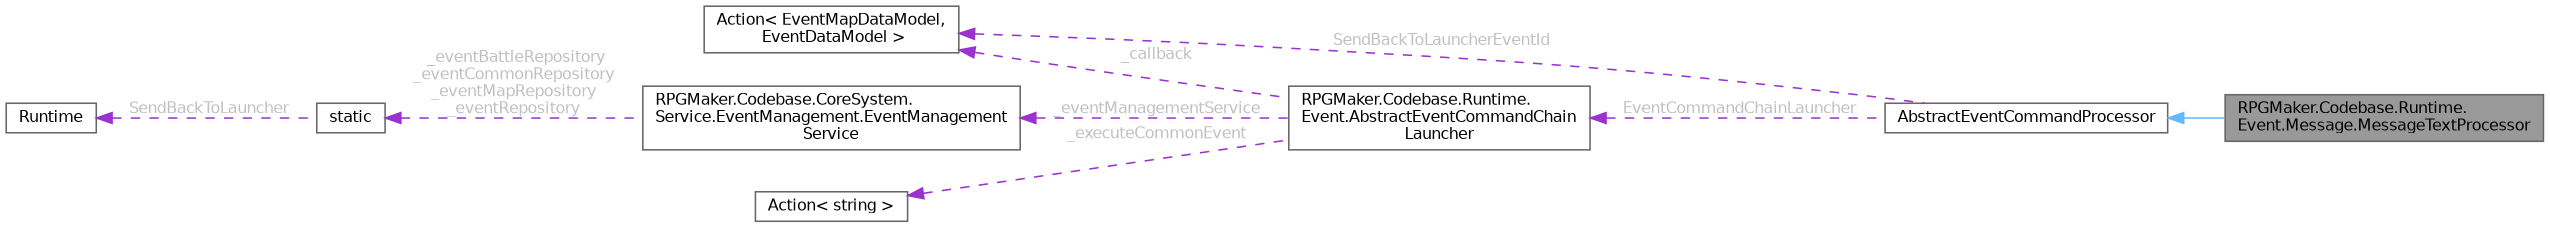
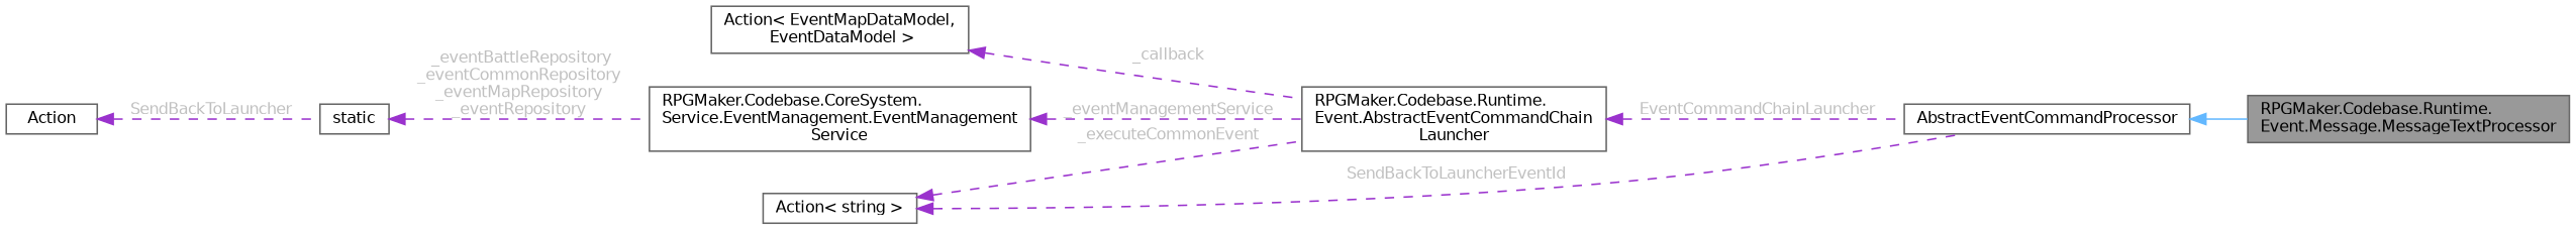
  digraph {
    rankdir=LR
    node [color=gray40 fillcolor=white fontname=Helvetica fontsize=10 shape=box style=filled]
    edge [color=darkorchid3 dir=back fontname=Helvetica fontsize=10 labelfontname=Helvetica labelfontsize=10 style=dashed fontcolor=grey]
    n1 [fillcolor=grey60 fontcolor=black height=0.2 label="RPGMaker.Codebase.Runtime.\lEvent.Message.MessageTextProcessor" width=0.4]
    n2 [height=0.2 label=AbstractEventCommandProcessor width=0.4]
    n3 [height=0.2 label="RPGMaker.Codebase.Runtime.\lEvent.AbstractEventCommandChain\lLauncher" width=0.4]
    n4 [height=0.2 label="Action\< EventMapDataModel,\l EventDataModel \>" width=0.4]
    n5 [height=0.2 label="Action\< string \>" width=0.4]
    n6 [height=0.2 label="RPGMaker.Codebase.CoreSystem.\lService.EventManagement.EventManagement\lService" width=0.4]
    n7 [height=0.2 label=static width=0.4]
-   n8 [height=0.2 label=Runtime width=0.4]
+   n8 [height=0.2 label=Action width=0.4]
    n2 -> n1 [color=steelblue1 style=solid fontcolor=""]
    n3 -> n2 [label=" EventCommandChainLauncher"]
    n4 -> n3 [label=" _callback"]
-   n4 -> n2 [label=" SendBackToLauncherEventId"]
+   n5 -> n2 [label=" SendBackToLauncherEventId"]
    n5 -> n3 [label=" _executeCommonEvent"]
    n6 -> n3 [label=" _eventManagementService"]
    n7 -> n6 [label=" _eventBattleRepository\n_eventCommonRepository\n_eventMapRepository\n_eventRepository"]
    n8 -> n7 [label=" SendBackToLauncher"]
  }
